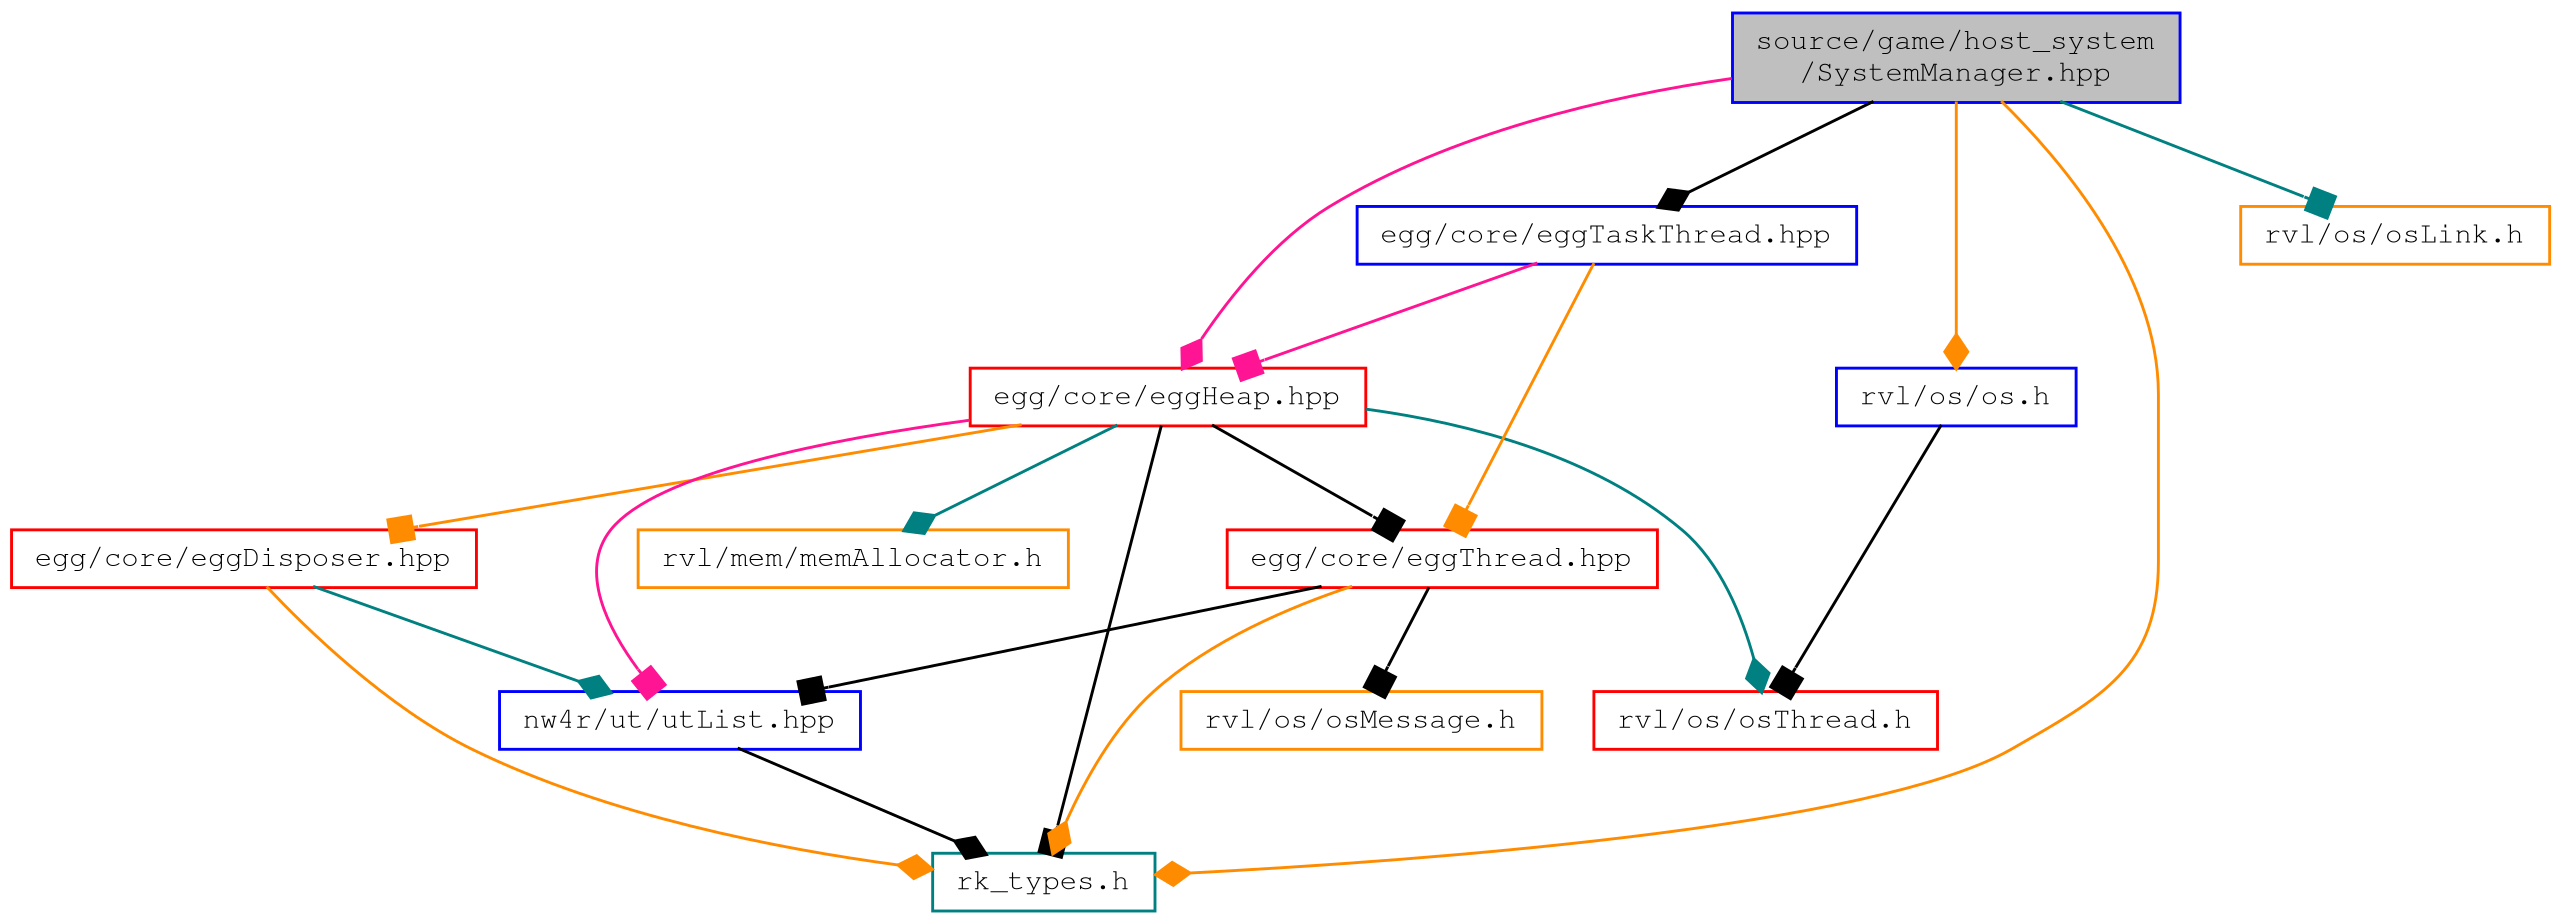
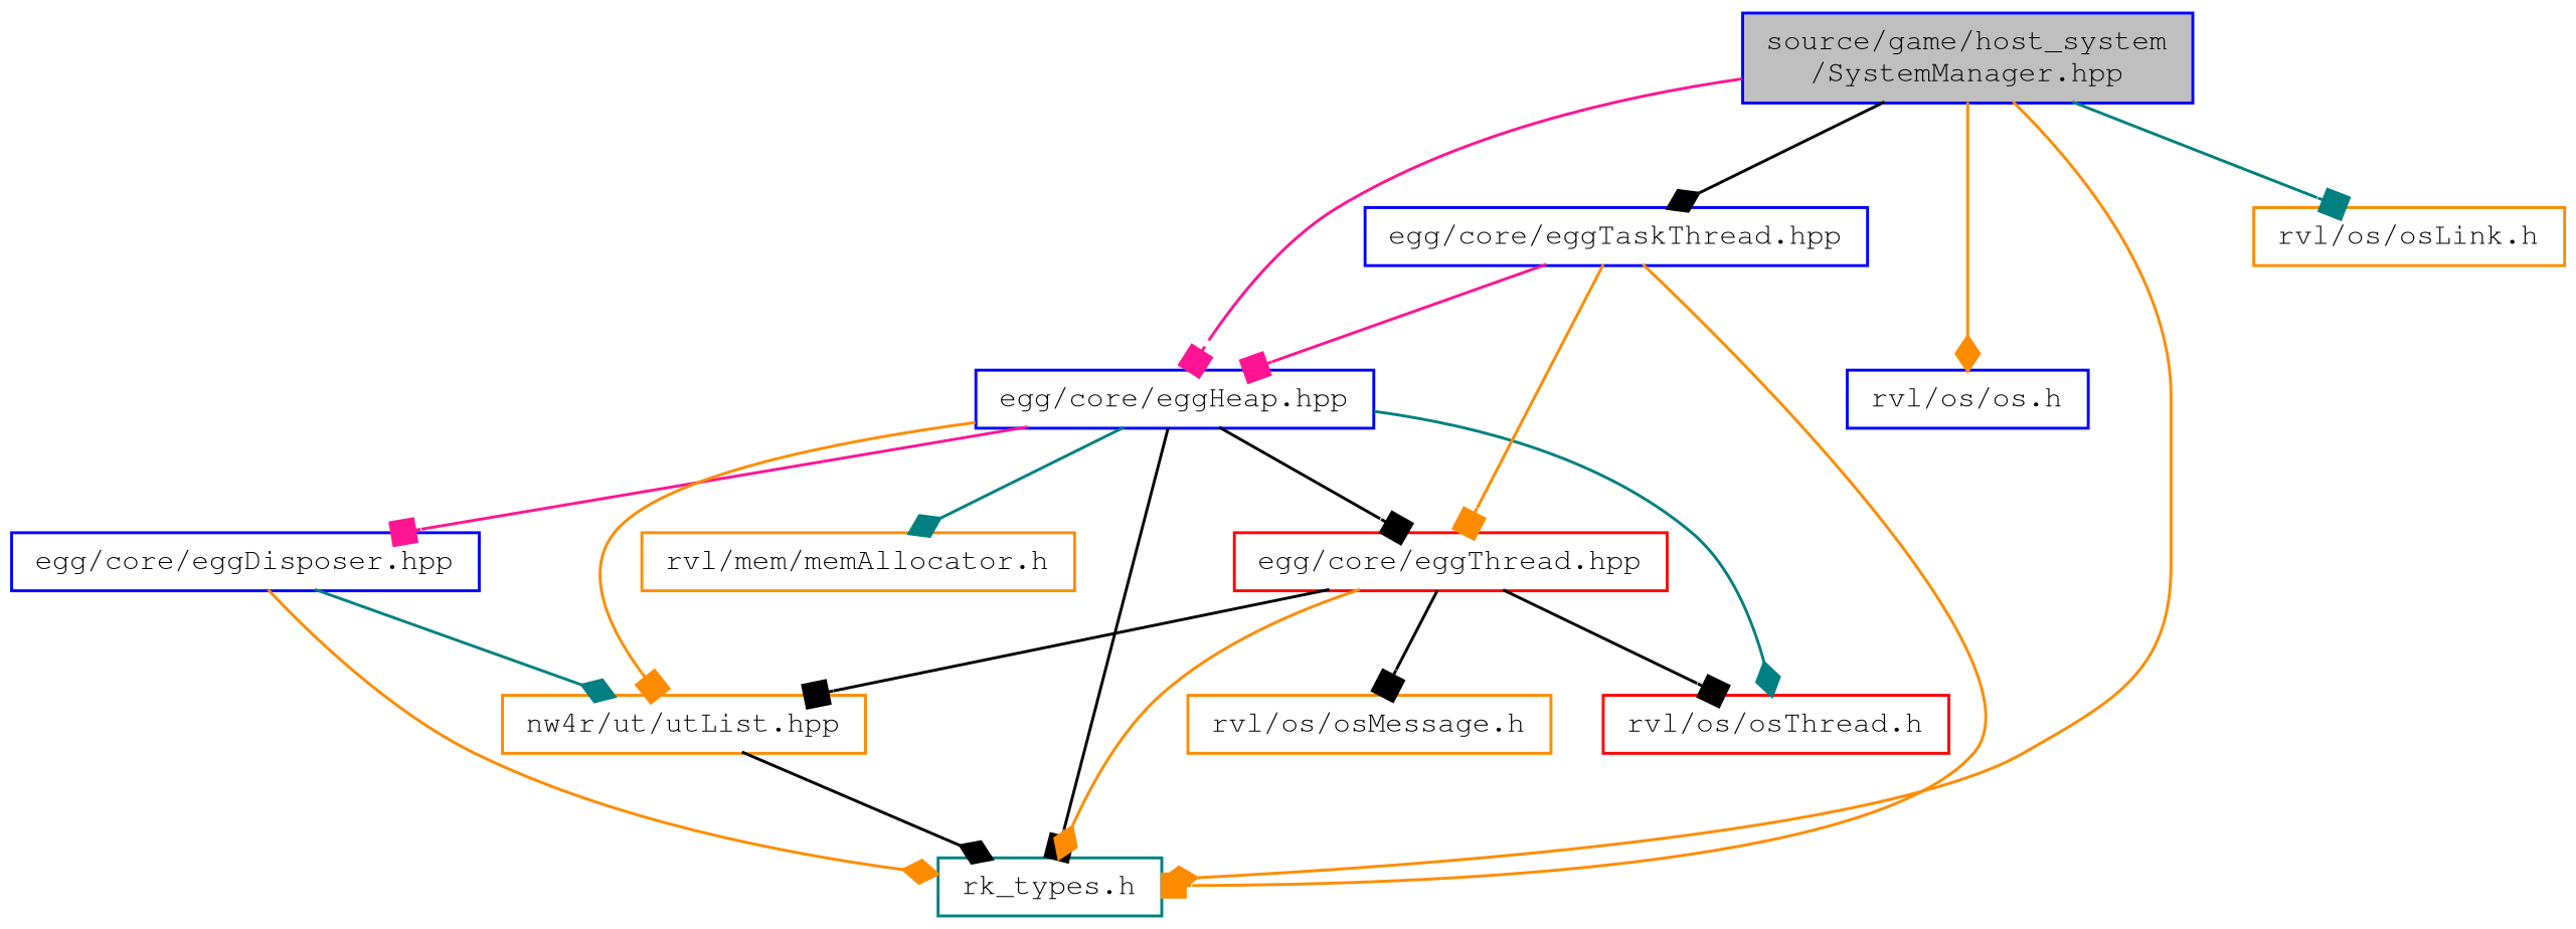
  digraph {
    node [color=blue fillcolor=white fontname=FreeMono fontsize=10 shape=record style=filled]
    edge [arrowhead=box color=darkorange fontname=FreeMono fontsize=10 labelfontname=FreeMono labelfontsize=10 style=solid]
    n1 [fillcolor=grey75 fontcolor=black height=0.2 label="source/game/host_system\l/SystemManager.hpp" width=0.4]
    n2 [color=teal height=0.2 label="rk_types.h" width=0.4]
    n3 [height=0.2 label="rvl/os/os.h" width=0.4]
    n4 [color=darkorange height=0.2 label="rvl/os/osLink.h" width=0.4]
-   n5 [color=red height=0.2 label="egg/core/eggHeap.hpp" width=0.4]
+   n5 [height=0.2 label="egg/core/eggHeap.hpp" width=0.4]
    n6 [height=0.2 label="egg/core/eggTaskThread.hpp" width=0.4]
-   n7 [color=red height=0.2 label="egg/core/eggDisposer.hpp" width=0.4]
-   n8 [height=0.2 label="nw4r/ut/utList.hpp" width=0.4]
+   n7 [height=0.2 label="egg/core/eggDisposer.hpp" width=0.4]
+   n8 [color=darkorange height=0.2 label="nw4r/ut/utList.hpp" width=0.4]
    n9 [color=red height=0.2 label="rvl/os/osThread.h" width=0.4]
    n10 [color=darkorange height=0.2 label="rvl/mem/memAllocator.h" width=0.4]
    n11 [color=red height=0.2 label="egg/core/eggThread.hpp" width=0.4]
    n12 [color=darkorange height=0.2 label="rvl/os/osMessage.h" width=0.4]
    n1 -> n2 [arrowhead=diamond]
    n1 -> n3 [arrowhead=diamond]
    n1 -> n4 [color=teal]
-   n1 -> n5 [arrowhead=diamond color=deeppink]
+   n1 -> n5 [color=deeppink]
    n1 -> n6 [arrowhead=diamond color=black]
    n5 -> n2 [color=black]
-   n5 -> n7
-   n5 -> n8 [color=deeppink]
+   n5 -> n7 [color=deeppink]
+   n5 -> n8
    n5 -> n9 [arrowhead=diamond color=teal]
    n5 -> n10 [arrowhead=diamond color=teal]
    n5 -> n11 [color=black]
+   n6 -> n2
    n6 -> n5 [color=deeppink]
    n6 -> n11
    n7 -> n2 [arrowhead=diamond]
    n7 -> n8 [arrowhead=diamond color=teal]
    n8 -> n2 [arrowhead=diamond color=black]
    n11 -> n2 [arrowhead=diamond]
    n11 -> n8 [color=black]
-   n3 -> n9 [color=black]
+   n11 -> n9 [color=black]
    n11 -> n12 [color=black]
  }
